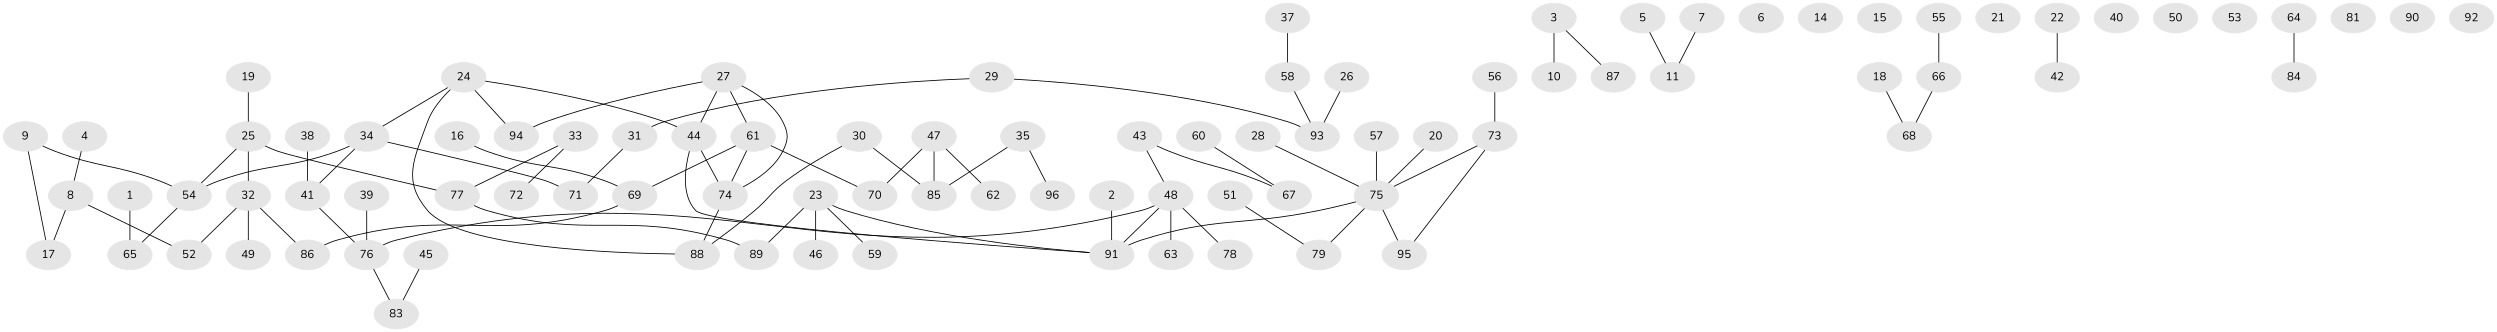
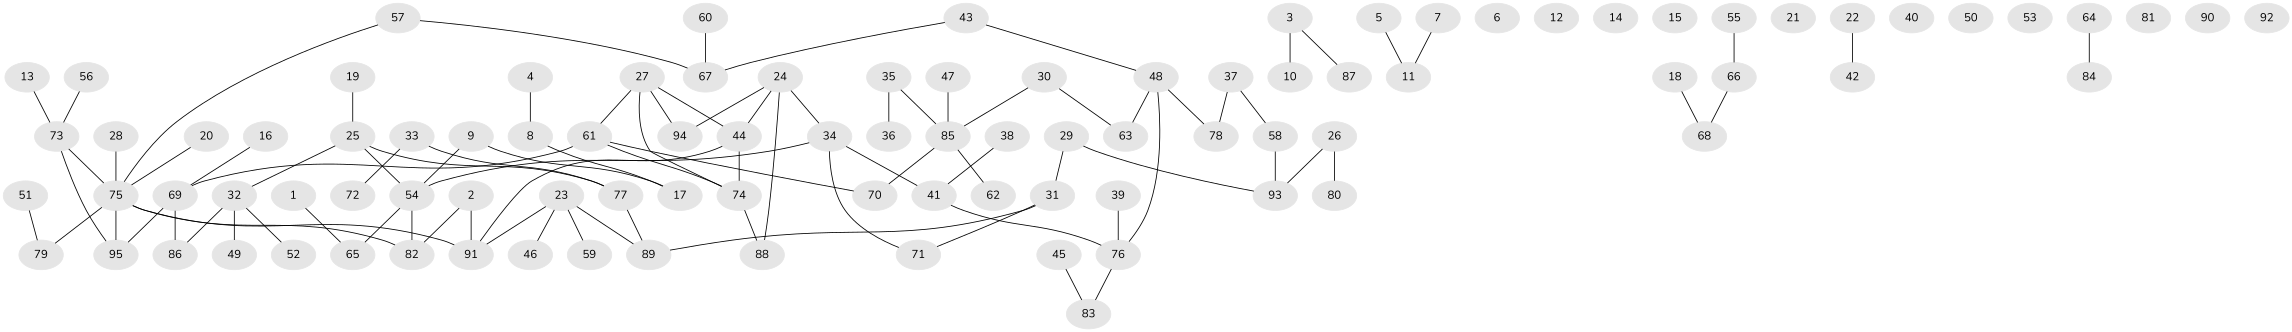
  graph {
    fontname=Nunito
    node [color=gray90 fontname=Nunito style=filled]
    edge [fontname=Nunito]
    1
    65
    2
+   82
    91
    3
    10
    87
    4
    8
    17
    52
    5
    11
    6
    7
    9
    54
+   12
+   13
    73
    75
    95
    14
    15
    16
    69
    86
    18
    68
    19
    25
    32
    77
    20
    79
    21
    22
    42
    30
    63
    85
    23
    46
    59
    89
    24
    34
    44
    88
    94
    71
    41
    74
    49
    48
    78
    76
    26
+   80
    93
    27
    61
    70
    28
    29
    31
    33
    72
    35
-   36 [label=96]
+   36
    37
    58
    38
    39
    83
    40
    43
    67
    45
    47
    62
    50
    51
    53
    55
    66
    56
    57
    60
    64
    84
    81
    90
    92
    1 -- 65
+   2 -- 82
    2 -- 91
    3 -- 10
    3 -- 87
    4 -- 8
    8 -- 17
-   8 -- 52
    5 -- 11
    7 -- 11
    9 -- 17
    9 -- 54
    54 -- 65
+   54 -- 82
+   13 -- 73
    73 -- 75
    73 -- 95
+   75 -- 82
    75 -- 91
    75 -- 95
    75 -- 79
    16 -- 69
+   69 -- 95
    69 -- 86
    18 -- 68
    19 -- 25
    25 -- 54
    25 -- 32
    25 -- 77
    32 -- 52
    32 -- 86
    32 -- 49
    77 -- 89
    20 -- 75
    22 -- 42
-   30 -- 88
+   30 -- 63
    30 -- 85
    23 -- 91
    23 -- 46
    23 -- 59
    23 -- 89
    24 -- 34
    24 -- 44
    24 -- 88
    24 -- 94
    34 -- 54
    34 -- 71
    34 -- 41
    44 -- 91
    44 -- 74
    41 -- 76
    74 -- 88
-   48 -- 91
    48 -- 63
    48 -- 78
    48 -- 76
    76 -- 83
+   26 -- 80
    26 -- 93
    27 -- 44
    27 -- 94
    27 -- 74
    27 -- 61
    61 -- 69
    61 -- 74
    61 -- 70
    28 -- 75
    29 -- 93
    29 -- 31
+   31 -- 89
    31 -- 71
    33 -- 77
    33 -- 72
    35 -- 85
    35 -- 36
+   37 -- 78
    37 -- 58
    58 -- 93
    38 -- 41
    39 -- 76
    43 -- 48
    43 -- 67
    45 -- 83
    47 -- 85
-   47 -- 70
-   47 -- 62
+   85 -- 70
+   85 -- 62
    51 -- 79
    55 -- 66
    66 -- 68
    56 -- 73
    57 -- 75
+   57 -- 67
    60 -- 67
    64 -- 84
  }
